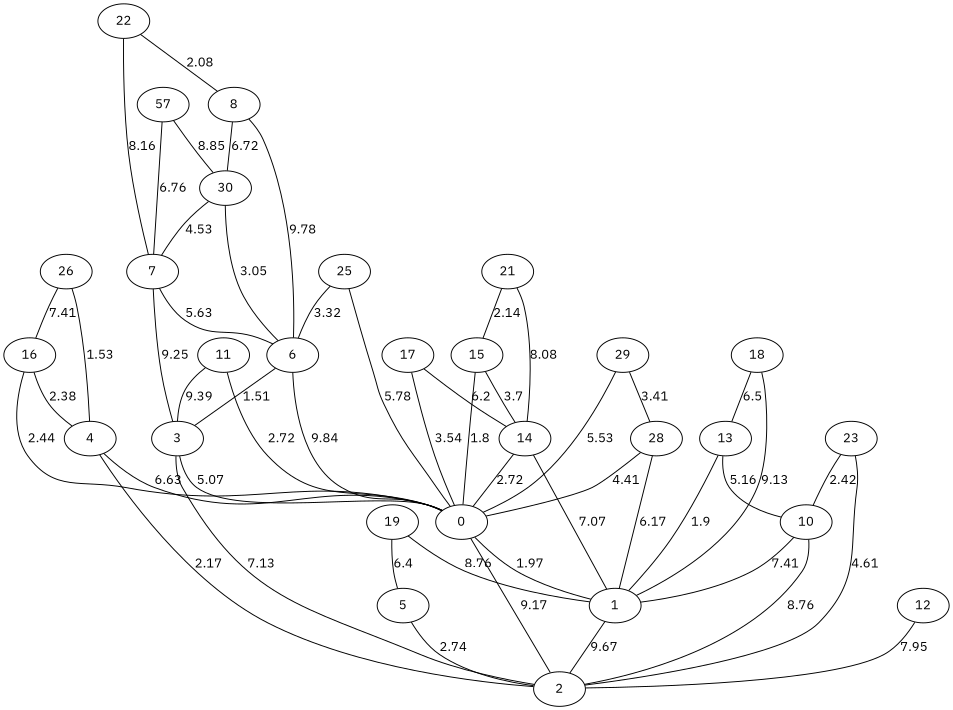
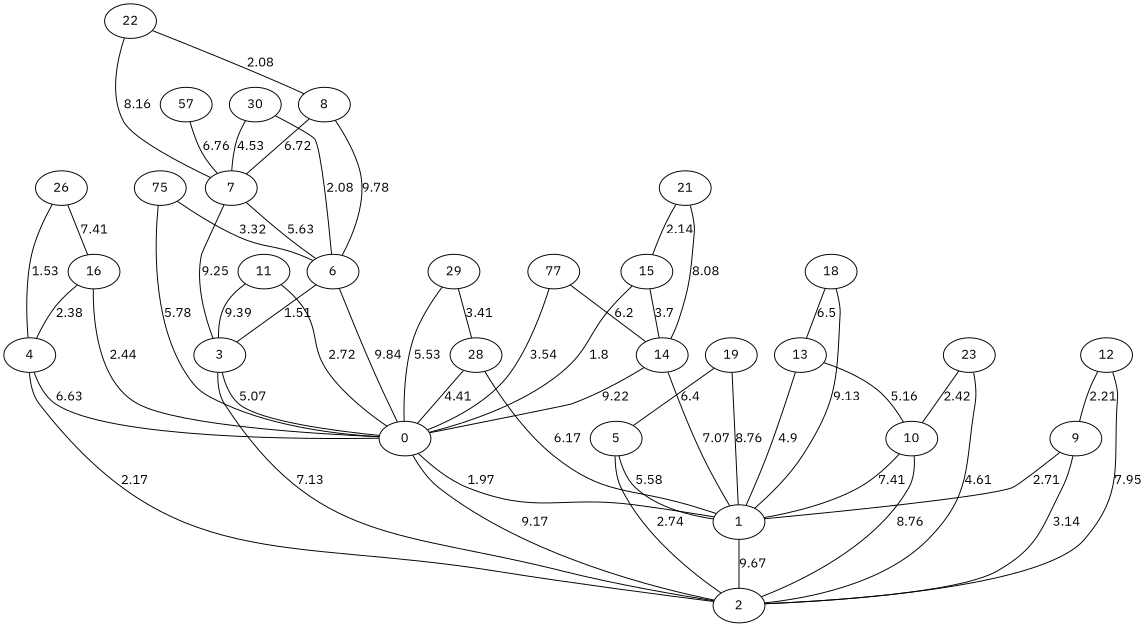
  graph {
    fontname="IBM Plex Sans"
    node [fontname="IBM Plex Sans"]
    edge [fontname="IBM Plex Sans"]
    0
    1
    2
    3
    4
    5
    6
    7
    8
+   9
    10
    11
    12
    13
    14
    15
    16
-   17
+   17 [label=77]
    18
    19
    n21 [label=30]
    21
    22
    23
-   25
+   25 [label=75]
    26
    n27 [label=57]
    28
    29
    0 -- 1 [label=1.97]
    0 -- 2 [label=9.17]
    1 -- 2 [label=9.67]
    3 -- 0 [label=5.07]
    3 -- 2 [label=7.13]
    4 -- 0 [label=6.63]
    4 -- 2 [label=2.17]
+   5 -- 1 [label=5.58]
    5 -- 2 [label=2.74]
    6 -- 0 [label=9.84]
    6 -- 3 [label=1.51]
    7 -- 3 [label=9.25]
    7 -- 6 [label=5.63]
    8 -- 6 [label=9.78]
-   8 -- n21 [label=6.72]
+   8 -- 7 [label=6.72]
+   9 -- 1 [label=2.71]
+   9 -- 2 [label=3.14]
    10 -- 1 [label=7.41]
    10 -- 2 [label=8.76]
    11 -- 0 [label=2.72]
    11 -- 3 [label=9.39]
    12 -- 2 [label=7.95]
-   13 -- 1 [label=1.9]
+   12 -- 9 [label=2.21]
+   13 -- 1 [label=4.9]
    13 -- 10 [label=5.16]
-   14 -- 0 [label=2.72]
+   14 -- 0 [label=9.22]
    14 -- 1 [label=7.07]
    15 -- 0 [label=1.8]
    15 -- 14 [label=3.7]
    16 -- 0 [label=2.44]
    16 -- 4 [label=2.38]
    17 -- 0 [label=3.54]
    17 -- 14 [label=6.2]
    18 -- 1 [label=9.13]
    18 -- 13 [label=6.5]
    19 -- 1 [label=8.76]
    19 -- 5 [label=6.4]
-   n21 -- 6 [label=3.05]
+   n21 -- 6 [label=2.08]
    n21 -- 7 [label=4.53]
    21 -- 14 [label=8.08]
    21 -- 15 [label=2.14]
    22 -- 7 [label=8.16]
    22 -- 8 [label=2.08]
    23 -- 2 [label=4.61]
    23 -- 10 [label=2.42]
    25 -- 0 [label=5.78]
    25 -- 6 [label=3.32]
    26 -- 4 [label=1.53]
    26 -- 16 [label=7.41]
    n27 -- 7 [label=6.76]
-   n27 -- n21 [label=8.85]
    28 -- 0 [label=4.41]
    28 -- 1 [label=6.17]
    29 -- 0 [label=5.53]
    29 -- 28 [label=3.41]
  }
